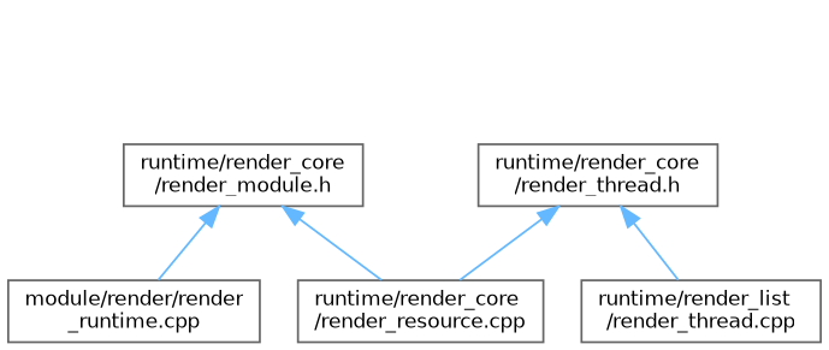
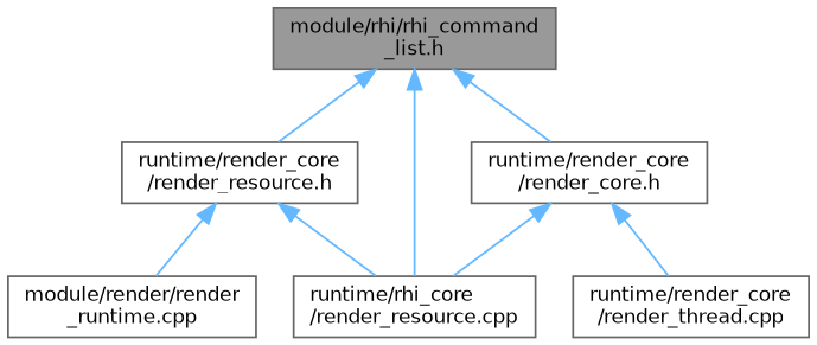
  digraph {
    node [color=grey40 fillcolor=white fontname=Helvetica fontsize=10 shape=box style=filled]
    edge [color=steelblue1 dir=back fontname=Helvetica fontsize=10 labelfontname=Helvetica labelfontsize=10 style=solid]
-   n2 [height=0.2 label="runtime/render_core\l/render_resource.cpp" width=0.4]
-   n3 [height=0.2 label="runtime/render_core\l/render_module.h" width=0.4]
-   n4 [height=0.2 label="runtime/render_core\l/render_thread.h" width=0.4]
+   n1 [color=gray40 fillcolor=grey60 fontcolor=black height=0.2 label="module/rhi/rhi_command\l_list.h" width=0.4]
+   n2 [height=0.2 label="runtime/rhi_core\l/render_resource.cpp" width=0.4]
+   n3 [height=0.2 label="runtime/render_core\l/render_resource.h" width=0.4]
+   n4 [height=0.2 label="runtime/render_core\l/render_core.h" width=0.4]
    n5 [height=0.2 label="module/render/render\l_runtime.cpp" width=0.4]
-   n6 [height=0.2 label="runtime/render_list\l/render_thread.cpp" width=0.4]
+   n6 [height=0.2 label="runtime/render_core\l/render_thread.cpp" width=0.4]
+   n1 -> n2
+   n1 -> n3
+   n1 -> n4
    n3 -> n2
    n3 -> n5
    n4 -> n2
    n4 -> n6
  }
